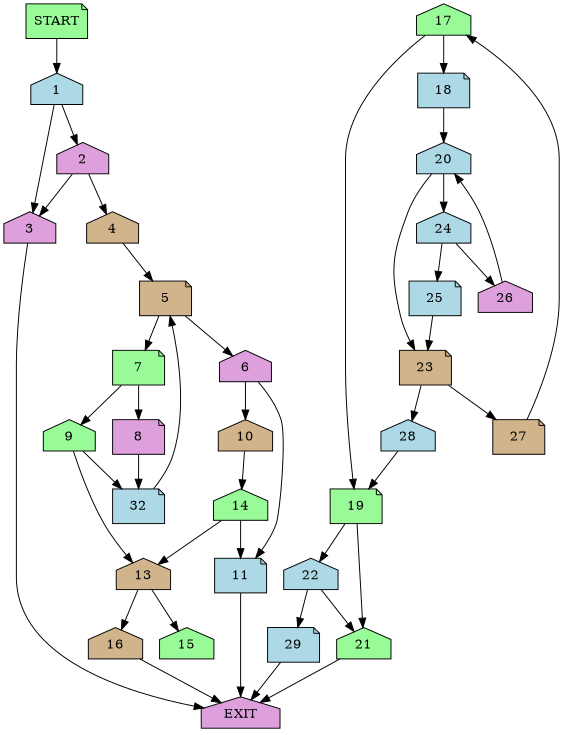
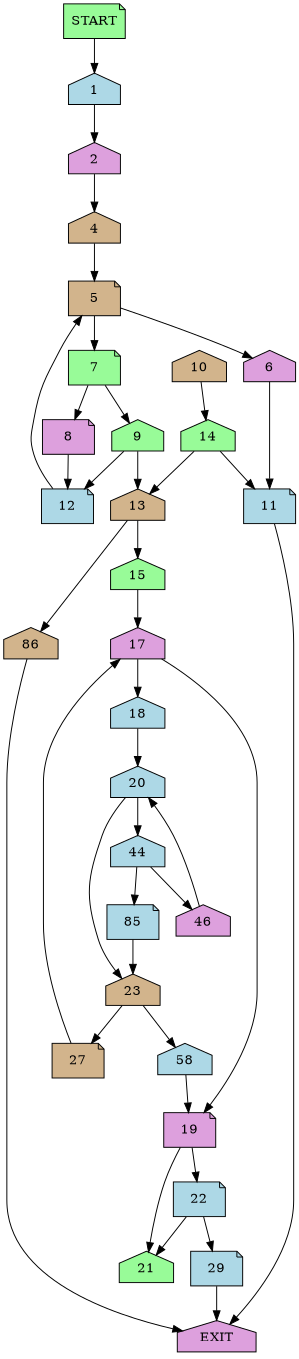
  digraph {
    node [fillcolor=lightblue shape=house style=filled]
    n1 [fillcolor=palegreen label=START shape=note]
    1
    2 [fillcolor=plum]
-   3 [fillcolor=plum]
    n5 [fillcolor=plum label=EXIT]
    4 [fillcolor=tan]
    5 [fillcolor=tan shape=note]
    6 [fillcolor=plum]
    7 [fillcolor=palegreen shape=note]
    10 [fillcolor=tan]
    11 [shape=note]
    8 [fillcolor=plum shape=note]
    9 [fillcolor=palegreen]
    14 [fillcolor=palegreen]
-   12 [shape=note label=32]
+   12 [shape=note]
    13 [fillcolor=tan]
    15 [fillcolor=palegreen]
-   16 [fillcolor=tan]
-   17 [fillcolor=palegreen]
-   18 [shape=note]
-   19 [fillcolor=palegreen shape=note]
+   16 [fillcolor=tan label=86]
+   17 [fillcolor=plum]
+   18
+   19 [fillcolor=plum shape=note]
    20
    21 [fillcolor=palegreen]
-   22
-   23 [fillcolor=tan shape=note]
-   24
+   22 [shape=note]
+   23 [fillcolor=tan]
+   24 [label=44]
    29 [shape=note]
    27 [fillcolor=tan shape=note]
-   28
-   25 [shape=note]
-   26 [fillcolor=plum]
+   28 [label=58]
+   25 [shape=note label=85]
+   26 [fillcolor=plum label=46]
    n1 -> 1
    1 -> 2
-   1 -> 3
-   2 -> 3
    2 -> 4
-   3 -> n5
    4 -> 5
    5 -> 6
    5 -> 7
-   6 -> 10
    6 -> 11
    7 -> 8
    7 -> 9
    10 -> 14
    11 -> n5
    8 -> 12
    9 -> 12
    9 -> 13
    14 -> 11
    14 -> 13
    12 -> 5
    13 -> 15
    13 -> 16
+   15 -> 17
    16 -> n5
    17 -> 18
    17 -> 19
    18 -> 20
    19 -> 21
    19 -> 22
    20 -> 23
    20 -> 24
-   21 -> n5
    22 -> 21
    22 -> 29
    23 -> 27
    23 -> 28
    24 -> 25
    24 -> 26
    29 -> n5
    27 -> 17
    28 -> 19
    25 -> 23
    26 -> 20
  }
